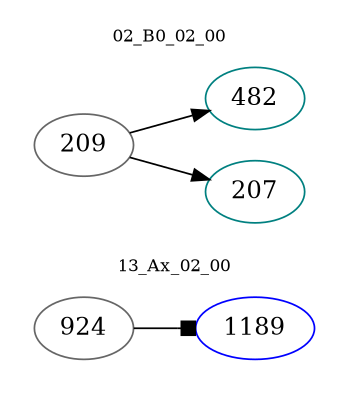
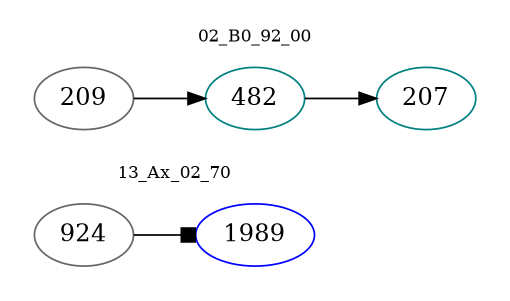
  digraph {
    rankdir=LR
    node [color=gray40]
    edge [arrowhead=normal color=black]
    n1 [label=924]
-   n2 [color=blue label=1189]
+   n2 [color=blue label=1989]
    n3 [label=209]
    n4 [color=teal label=207]
    n5 [color=teal label=482]
    subgraph cluster_1 {
      color=white
      fontsize=10
-     label="13_Ax_02_00"
+     label="13_Ax_02_70"
      n1
      n2
    }
    subgraph cluster_2 {
      color=white
      fontsize=10
-     label="02_B0_02_00"
+     label="02_B0_92_00"
      n3
      n4
      n5
    }
    n1 -> n2 [arrowhead=box]
-   n3 -> n4
+   n5 -> n4
    n3 -> n5
  }
